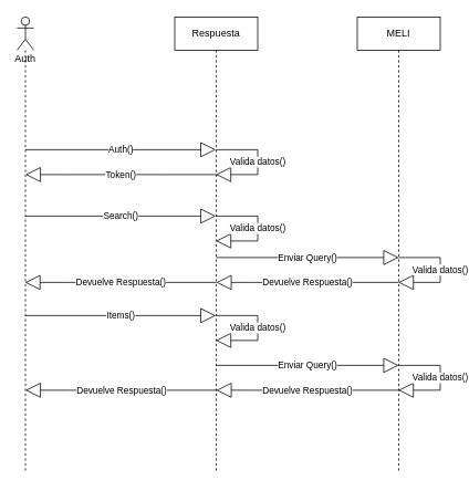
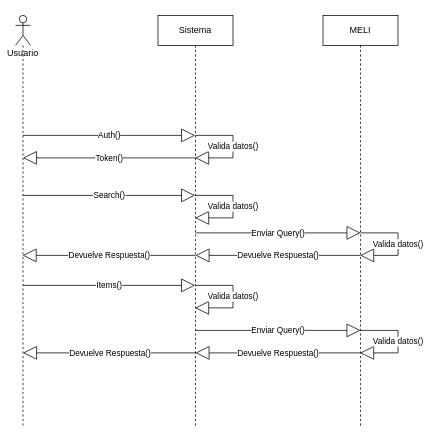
  <mxCell id="0" />
  <mxCell id="1" parent="0" />
- <mxCell id="2" value="Auth" style="shape=umlLifeline;participant=umlActor;perimeter=lifelinePerimeter;whiteSpace=wrap;html=1;container=1;collapsible=0;recursiveResize=0;verticalAlign=top;spacingTop=36;outlineConnect=0;" vertex="1" parent="1"><mxGeometry x="20" y="20" width="20" height="550" as="geometry" /></mxCell>
- <mxCell id="3" value="Respuesta" style="shape=umlLifeline;perimeter=lifelinePerimeter;whiteSpace=wrap;html=1;container=1;collapsible=0;recursiveResize=0;outlineConnect=0;" vertex="1" parent="1"><mxGeometry x="210" y="20" width="100" height="550" as="geometry" /></mxCell>
+ <mxCell id="2" value="Usuario" style="shape=umlLifeline;participant=umlActor;perimeter=lifelinePerimeter;whiteSpace=wrap;html=1;container=1;collapsible=0;recursiveResize=0;verticalAlign=top;spacingTop=36;outlineConnect=0;" vertex="1" parent="1"><mxGeometry x="20" y="20" width="20" height="550" as="geometry" /></mxCell>
+ <mxCell id="3" value="Sistema" style="shape=umlLifeline;perimeter=lifelinePerimeter;whiteSpace=wrap;html=1;container=1;collapsible=0;recursiveResize=0;outlineConnect=0;" vertex="1" parent="1"><mxGeometry x="210" y="20" width="100" height="550" as="geometry" /></mxCell>
  <mxCell id="4" value="Token()" style="endArrow=block;endSize=16;endFill=0;html=1;rounded=0;" edge="1" parent="3"><mxGeometry width="160" relative="1" as="geometry"><mxPoint x="50" y="190" as="sourcePoint" /><mxPoint x="-180" y="190" as="targetPoint" /><Array as="points"><mxPoint x="-9.5" y="190" /><mxPoint x="-129.5" y="190" /></Array></mxGeometry></mxCell>
  <mxCell id="5" value="Devuelve Respuesta()" style="endArrow=block;endSize=16;endFill=0;html=1;rounded=0;" edge="1" parent="3" target="2"><mxGeometry width="160" relative="1" as="geometry"><mxPoint x="50" y="320" as="sourcePoint" /><mxPoint x="-170" y="320" as="targetPoint" /><Array as="points"><mxPoint x="-9.5" y="320" /><mxPoint x="-129.5" y="320" /></Array></mxGeometry></mxCell>
  <mxCell id="6" value="Devuelve Respuesta()" style="endArrow=block;endSize=16;endFill=0;html=1;rounded=0;" edge="1" parent="3"><mxGeometry width="160" relative="1" as="geometry"><mxPoint x="50.5" y="450" as="sourcePoint" /><mxPoint x="-180" y="450" as="targetPoint" /><Array as="points"><mxPoint x="-9" y="450" /><mxPoint x="-129" y="450" /></Array></mxGeometry></mxCell>
  <mxCell id="7" value="MELI" style="shape=umlLifeline;perimeter=lifelinePerimeter;whiteSpace=wrap;html=1;container=1;collapsible=0;recursiveResize=0;outlineConnect=0;" vertex="1" parent="1"><mxGeometry x="430" y="20" width="100" height="550" as="geometry" /></mxCell>
  <mxCell id="8" value="Valida datos()" style="endArrow=block;endSize=16;endFill=0;html=1;rounded=0;" edge="1" parent="7" target="3"><mxGeometry width="160" relative="1" as="geometry"><mxPoint x="-170" y="160" as="sourcePoint" /><mxPoint x="-30" y="170" as="targetPoint" /><Array as="points"><mxPoint x="-120" y="160" /><mxPoint x="-120" y="190" /><mxPoint x="-140" y="190" /></Array></mxGeometry></mxCell>
  <mxCell id="9" value="Valida datos()" style="endArrow=block;endSize=16;endFill=0;html=1;rounded=0;" edge="1" parent="7"><mxGeometry width="160" relative="1" as="geometry"><mxPoint x="50" y="290" as="sourcePoint" /><mxPoint x="49.5" y="320" as="targetPoint" /><Array as="points"><mxPoint x="100" y="290" /><mxPoint x="100" y="320" /><mxPoint x="80" y="320" /></Array></mxGeometry></mxCell>
  <mxCell id="10" value="Devuelve Respuesta()" style="endArrow=block;endSize=16;endFill=0;html=1;rounded=0;" edge="1" parent="7"><mxGeometry width="160" relative="1" as="geometry"><mxPoint x="50" y="320" as="sourcePoint" /><mxPoint x="-170" y="320" as="targetPoint" /><Array as="points"><mxPoint x="-9.5" y="320" /><mxPoint x="-129.5" y="320" /></Array></mxGeometry></mxCell>
  <mxCell id="11" value="Valida datos()" style="endArrow=block;endSize=16;endFill=0;html=1;rounded=0;" edge="1" parent="7"><mxGeometry width="160" relative="1" as="geometry"><mxPoint x="50" y="420" as="sourcePoint" /><mxPoint x="49.5" y="450" as="targetPoint" /><Array as="points"><mxPoint x="100" y="420" /><mxPoint x="100" y="450" /><mxPoint x="80" y="450" /></Array></mxGeometry></mxCell>
  <mxCell id="12" value="Enviar Query()" style="endArrow=block;endSize=16;endFill=0;html=1;rounded=0;" edge="1" parent="7"><mxGeometry width="160" relative="1" as="geometry"><mxPoint x="-170" y="420" as="sourcePoint" /><mxPoint x="50" y="420" as="targetPoint" /></mxGeometry></mxCell>
  <mxCell id="13" value="Devuelve Respuesta()" style="endArrow=block;endSize=16;endFill=0;html=1;rounded=0;" edge="1" parent="7"><mxGeometry width="160" relative="1" as="geometry"><mxPoint x="50" y="450" as="sourcePoint" /><mxPoint x="-170" y="450" as="targetPoint" /><Array as="points"><mxPoint x="-9.5" y="450" /><mxPoint x="-129.5" y="450" /></Array></mxGeometry></mxCell>
  <mxCell id="14" value="Auth()" style="endArrow=block;endSize=16;endFill=0;html=1;rounded=0;" edge="1" parent="1"><mxGeometry width="160" relative="1" as="geometry"><mxPoint x="30" y="180" as="sourcePoint" /><mxPoint x="259.5" y="180" as="targetPoint" /></mxGeometry></mxCell>
  <mxCell id="15" value="Search()" style="endArrow=block;endSize=16;endFill=0;html=1;rounded=0;" edge="1" parent="1"><mxGeometry width="160" relative="1" as="geometry"><mxPoint x="30" y="260" as="sourcePoint" /><mxPoint x="259.5" y="260" as="targetPoint" /></mxGeometry></mxCell>
  <mxCell id="16" value="Valida datos()" style="endArrow=block;endSize=16;endFill=0;html=1;rounded=0;" edge="1" parent="1"><mxGeometry width="160" relative="1" as="geometry"><mxPoint x="260" y="260" as="sourcePoint" /><mxPoint x="259.5" y="290" as="targetPoint" /><Array as="points"><mxPoint x="310" y="260" /><mxPoint x="310" y="290" /><mxPoint x="290" y="290" /></Array></mxGeometry></mxCell>
  <mxCell id="17" value="Enviar Query()" style="endArrow=block;endSize=16;endFill=0;html=1;rounded=0;" edge="1" parent="1"><mxGeometry width="160" relative="1" as="geometry"><mxPoint x="260" y="310" as="sourcePoint" /><mxPoint x="480" y="310" as="targetPoint" /></mxGeometry></mxCell>
  <mxCell id="18" value="Items()" style="endArrow=block;endSize=16;endFill=0;html=1;rounded=0;" edge="1" parent="1"><mxGeometry width="160" relative="1" as="geometry"><mxPoint x="30" y="380" as="sourcePoint" /><mxPoint x="259.5" y="380" as="targetPoint" /></mxGeometry></mxCell>
  <mxCell id="19" value="Valida datos()" style="endArrow=block;endSize=16;endFill=0;html=1;rounded=0;" edge="1" parent="1"><mxGeometry width="160" relative="1" as="geometry"><mxPoint x="260" y="380" as="sourcePoint" /><mxPoint x="259.5" y="410" as="targetPoint" /><Array as="points"><mxPoint x="310" y="380" /><mxPoint x="310" y="410" /><mxPoint x="290" y="410" /></Array></mxGeometry></mxCell>
